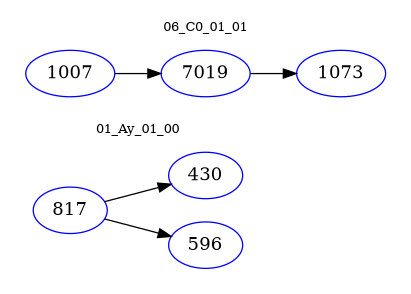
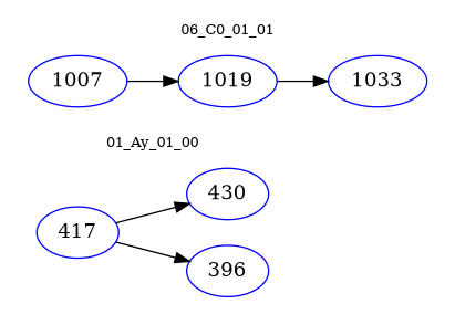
  digraph {
    rankdir=LR
    node [color=blue]
    edge [color=black]
-   n1 [label=817]
-   n2 [label=596]
+   n1 [label=417]
+   n2 [label=396]
    n3 [label=430]
-   n4 [label=7019]
+   n4 [label=1019]
    n5 [label=1007]
-   n6 [label=1073]
+   n6 [label=1033]
    subgraph cluster_1 {
      color=white
      fontsize=10
      label="01_Ay_01_00"
      n1
      n2
      n3
    }
    subgraph cluster_2 {
      color=white
      fontsize=10
      label="06_C0_01_01"
      n4
      n5
      n6
    }
    n1 -> n2
    n1 -> n3
    n4 -> n6
    n5 -> n4
  }
